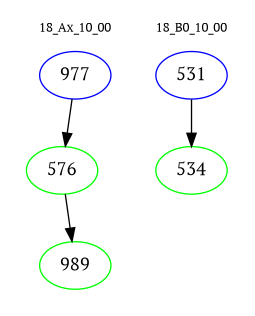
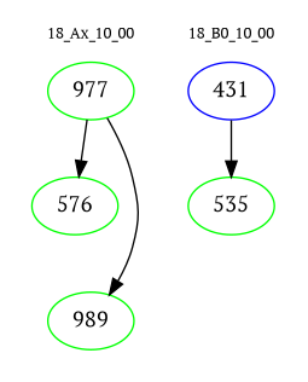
  digraph {
    fontname="PT Serif"
    node [color=green fontname="PT Serif"]
    edge [color=black fontname="PT Serif"]
-   n1 [color=blue label=977]
+   n1 [label=977]
    n2 [label=576]
    n3 [label=989]
-   n4 [color=blue label=531]
-   n5 [label=534]
+   n4 [color=blue label=431]
+   n5 [label=535]
    subgraph cluster_1 {
      color=white
      fontsize=10
      label="18_Ax_10_00"
      n1
      n2
      n3
    }
    subgraph cluster_2 {
      color=white
      fontsize=10
      label="18_B0_10_00"
      n4
      n5
    }
    n1 -> n2
-   n2 -> n3
+   n1 -> n3
    n4 -> n5
  }
